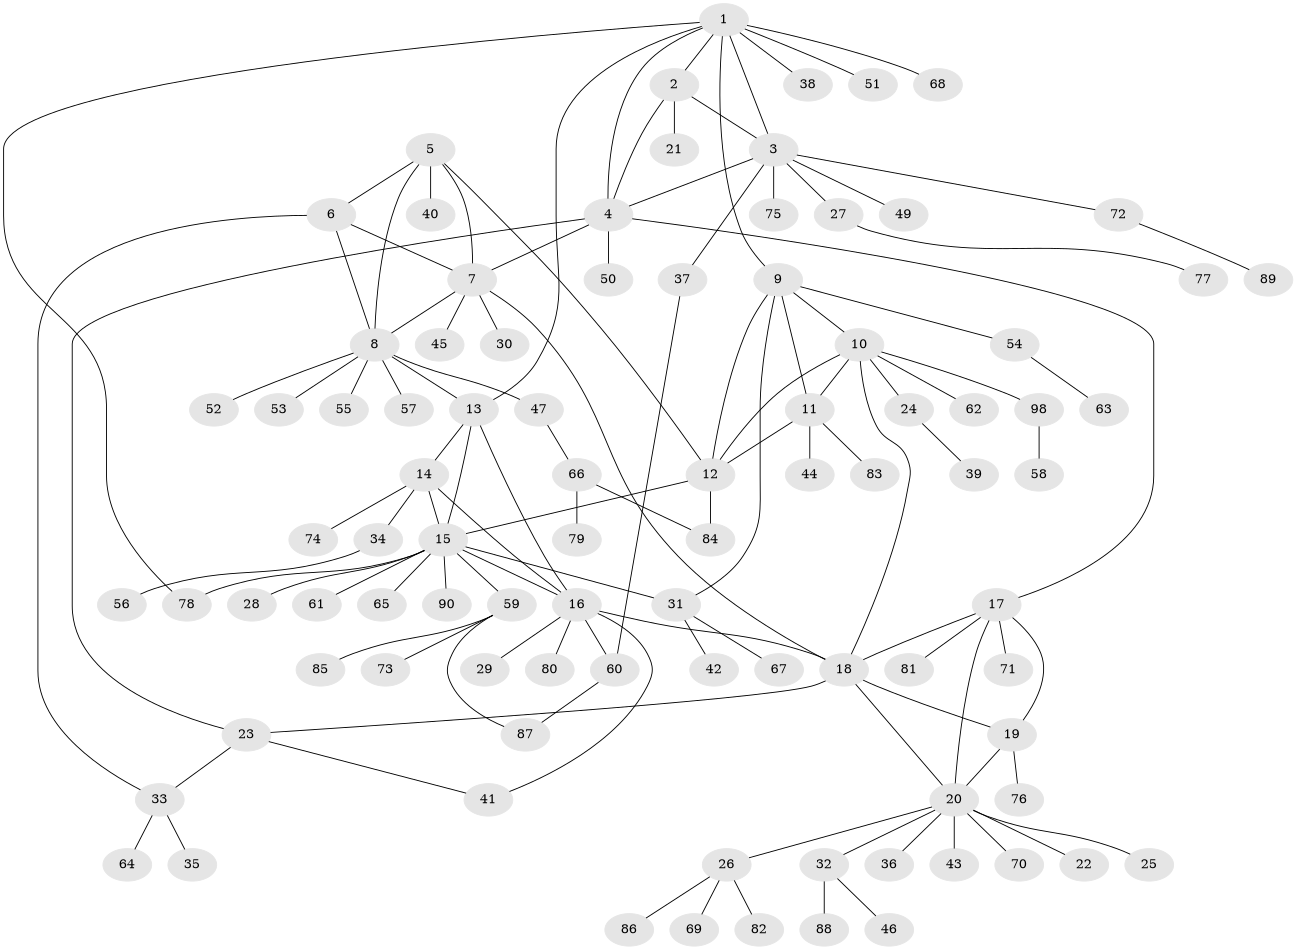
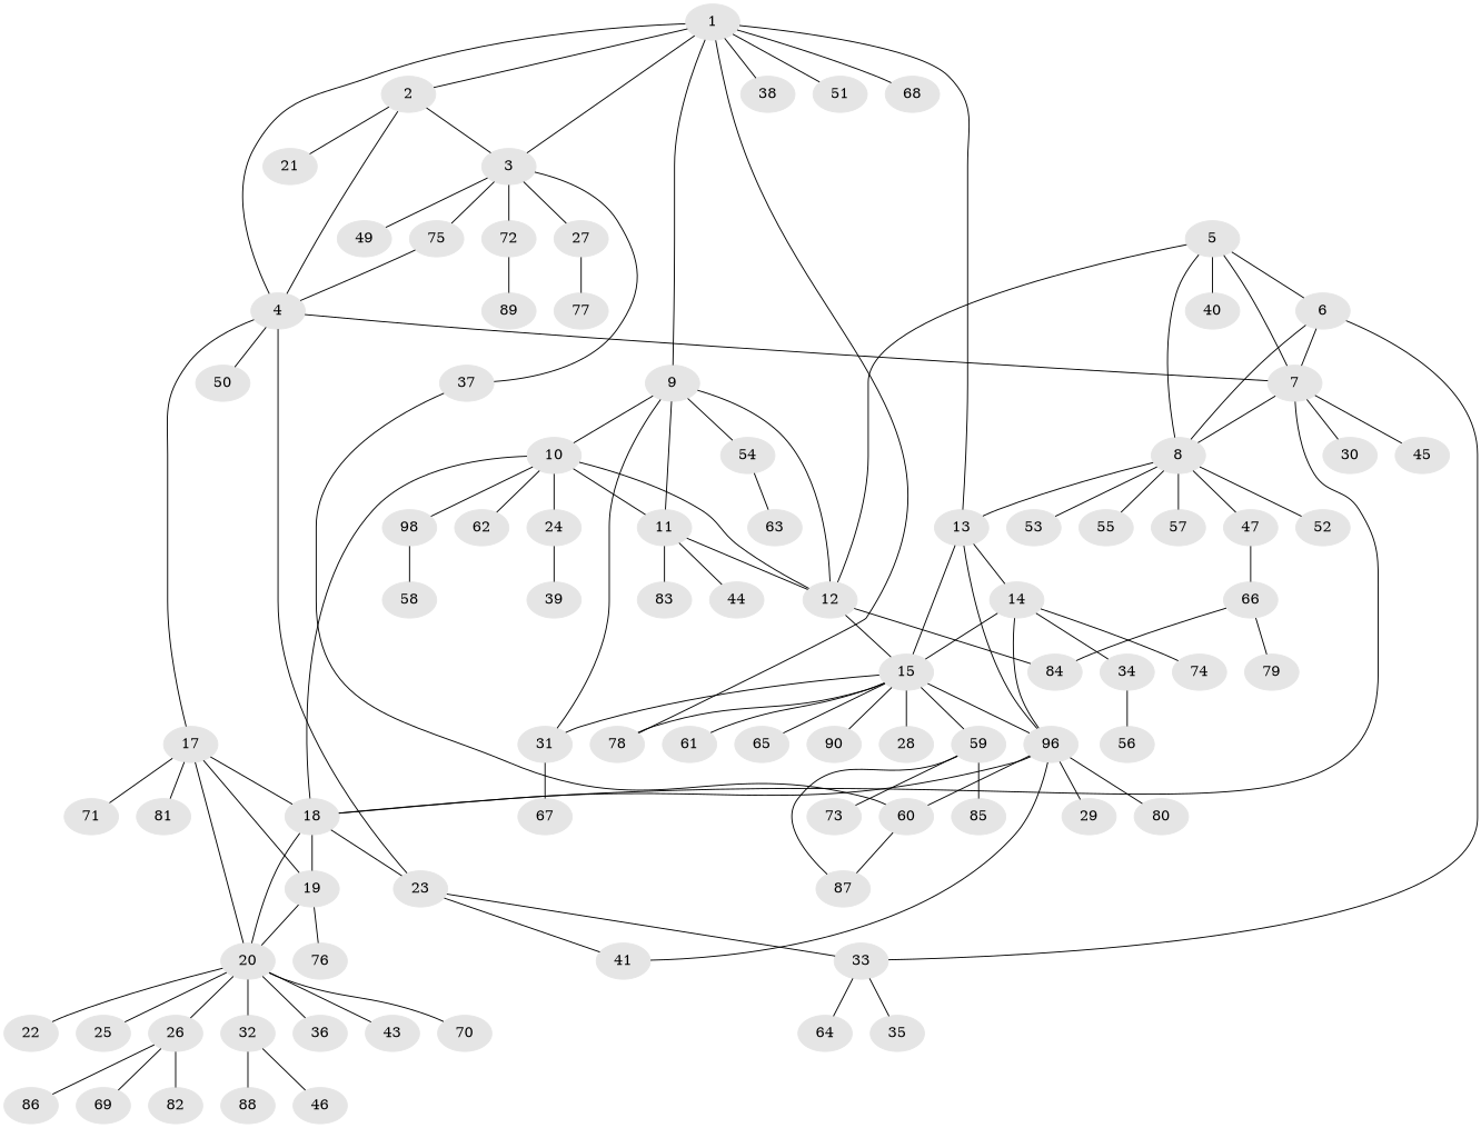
  graph {
    node [color=gray90 style=filled]
    1
    2
    3
    4
    9
    13
    38
    51
    68
    78
    21
    27
    37
    49
    72
    75
    7
    17
    23
    50
    12
    10
    11
    31
    54
    15
    14
-   16
+   16 [label=96]
    77
    60
    89
    8
    18
    30
    45
    19
    20
    71
    81
    33
    41
    5
    6
    40
    47
    52
    53
    55
    57
    84
    35
    64
    66
    24
    n55 [label=98]
    62
    44
    83
-   42
    67
    63
    39
    58
    28
    59
    61
    65
    90
    34
    74
    29
    80
    56
    73
    85
    87
    76
    22
    25
    26
    32
    36
    43
    70
    69
    82
    86
    46
    88
    79
    1 -- 2
    1 -- 3
    1 -- 4
    1 -- 9
    1 -- 13
    1 -- 38
    1 -- 51
    1 -- 68
    1 -- 78
    2 -- 3
    2 -- 4
    2 -- 21
-   3 -- 4
+   75 -- 4
    3 -- 27
    3 -- 37
    3 -- 49
    3 -- 72
    3 -- 75
    4 -- 7
    4 -- 17
    4 -- 23
    4 -- 50
    9 -- 12
    9 -- 10
    9 -- 11
    9 -- 31
    9 -- 54
    13 -- 15
    13 -- 14
    13 -- 16
    27 -- 77
    37 -- 60
    72 -- 89
    7 -- 8
    7 -- 18
    7 -- 30
    7 -- 45
    17 -- 18
    17 -- 19
    17 -- 20
    17 -- 71
    17 -- 81
    23 -- 33
    23 -- 41
    12 -- 15
    12 -- 84
    10 -- 12
    10 -- 11
    10 -- 18
    10 -- 24
    10 -- n55
    10 -- 62
    11 -- 12
    11 -- 44
    11 -- 83
-   31 -- 42
    31 -- 67
    54 -- 63
    15 -- 78
    15 -- 31
    15 -- 16
    15 -- 28
    15 -- 59
    15 -- 61
    15 -- 65
    15 -- 90
    14 -- 15
    14 -- 16
    14 -- 34
    14 -- 74
    16 -- 60
    16 -- 18
    16 -- 41
    16 -- 29
    16 -- 80
    60 -- 87
    8 -- 13
    8 -- 47
    8 -- 52
    8 -- 53
    8 -- 55
    8 -- 57
    18 -- 23
    18 -- 19
    18 -- 20
    19 -- 20
    19 -- 76
    20 -- 22
    20 -- 25
    20 -- 26
    20 -- 32
    20 -- 36
    20 -- 43
    20 -- 70
    33 -- 35
    33 -- 64
    5 -- 7
    5 -- 12
    5 -- 8
    5 -- 6
    5 -- 40
    6 -- 7
    6 -- 8
    6 -- 33
    47 -- 66
    66 -- 84
    66 -- 79
    24 -- 39
    n55 -- 58
    59 -- 73
    59 -- 85
    59 -- 87
    34 -- 56
    26 -- 69
    26 -- 82
    26 -- 86
    32 -- 46
    32 -- 88
  }
